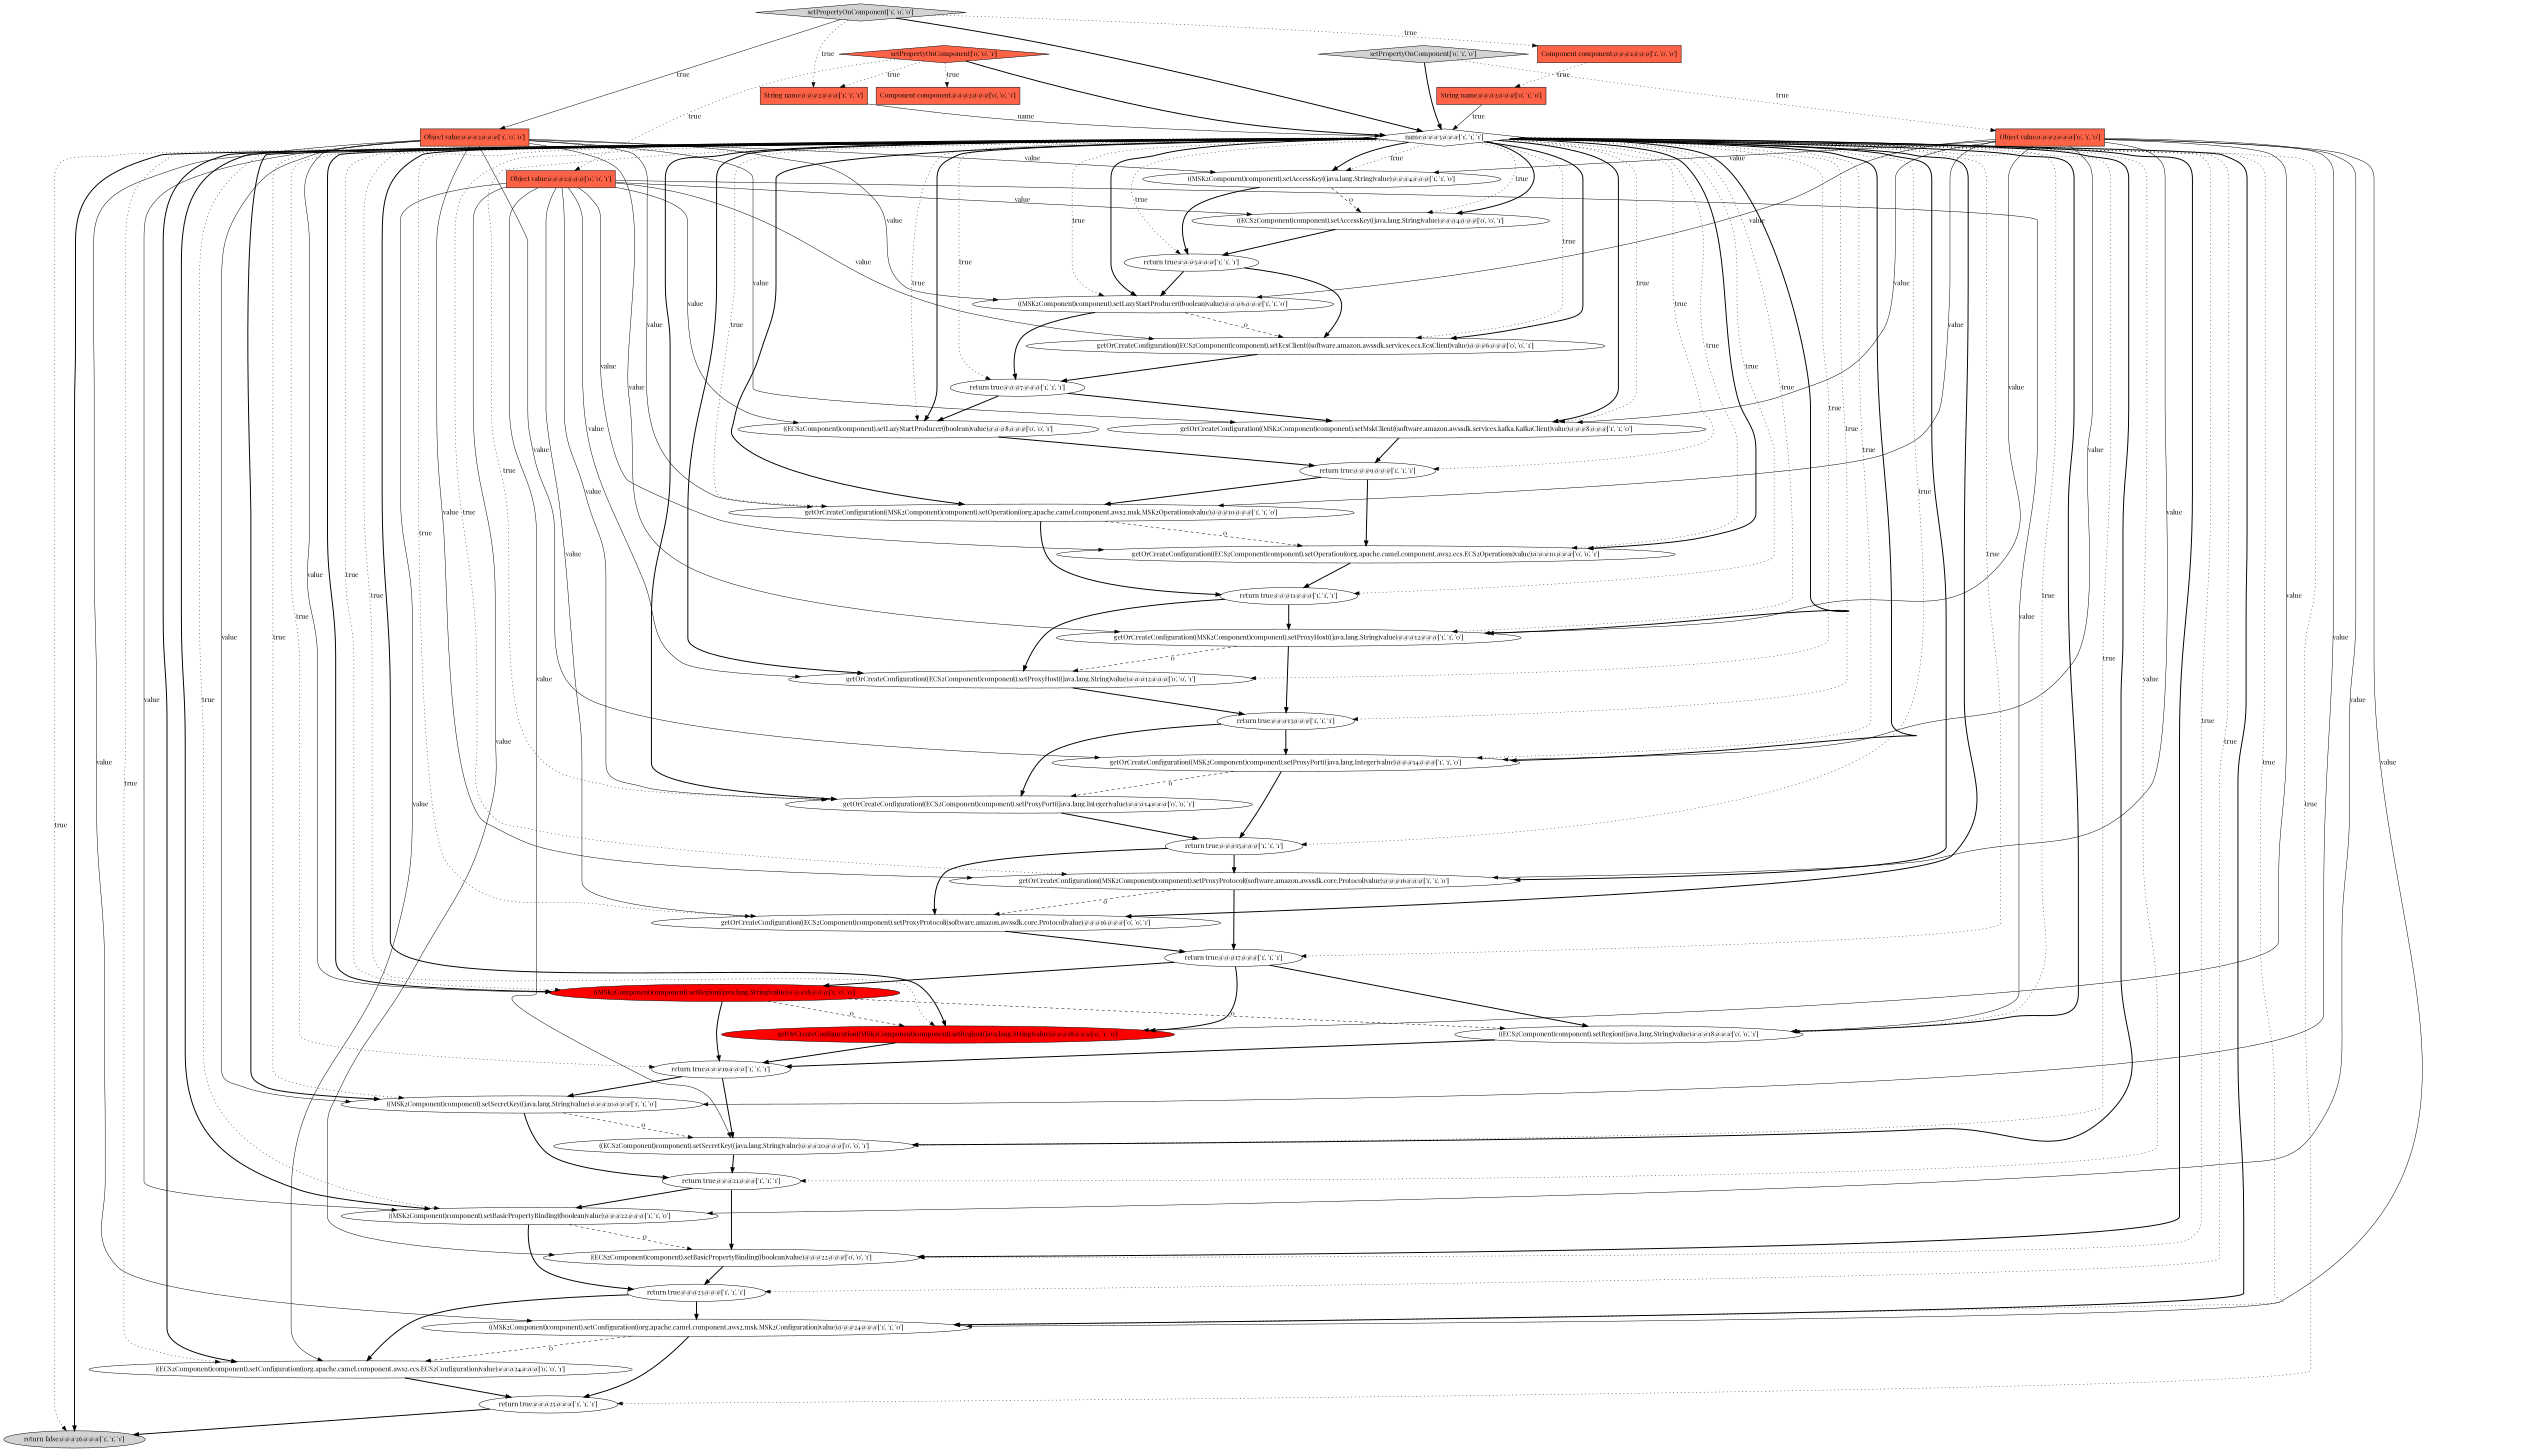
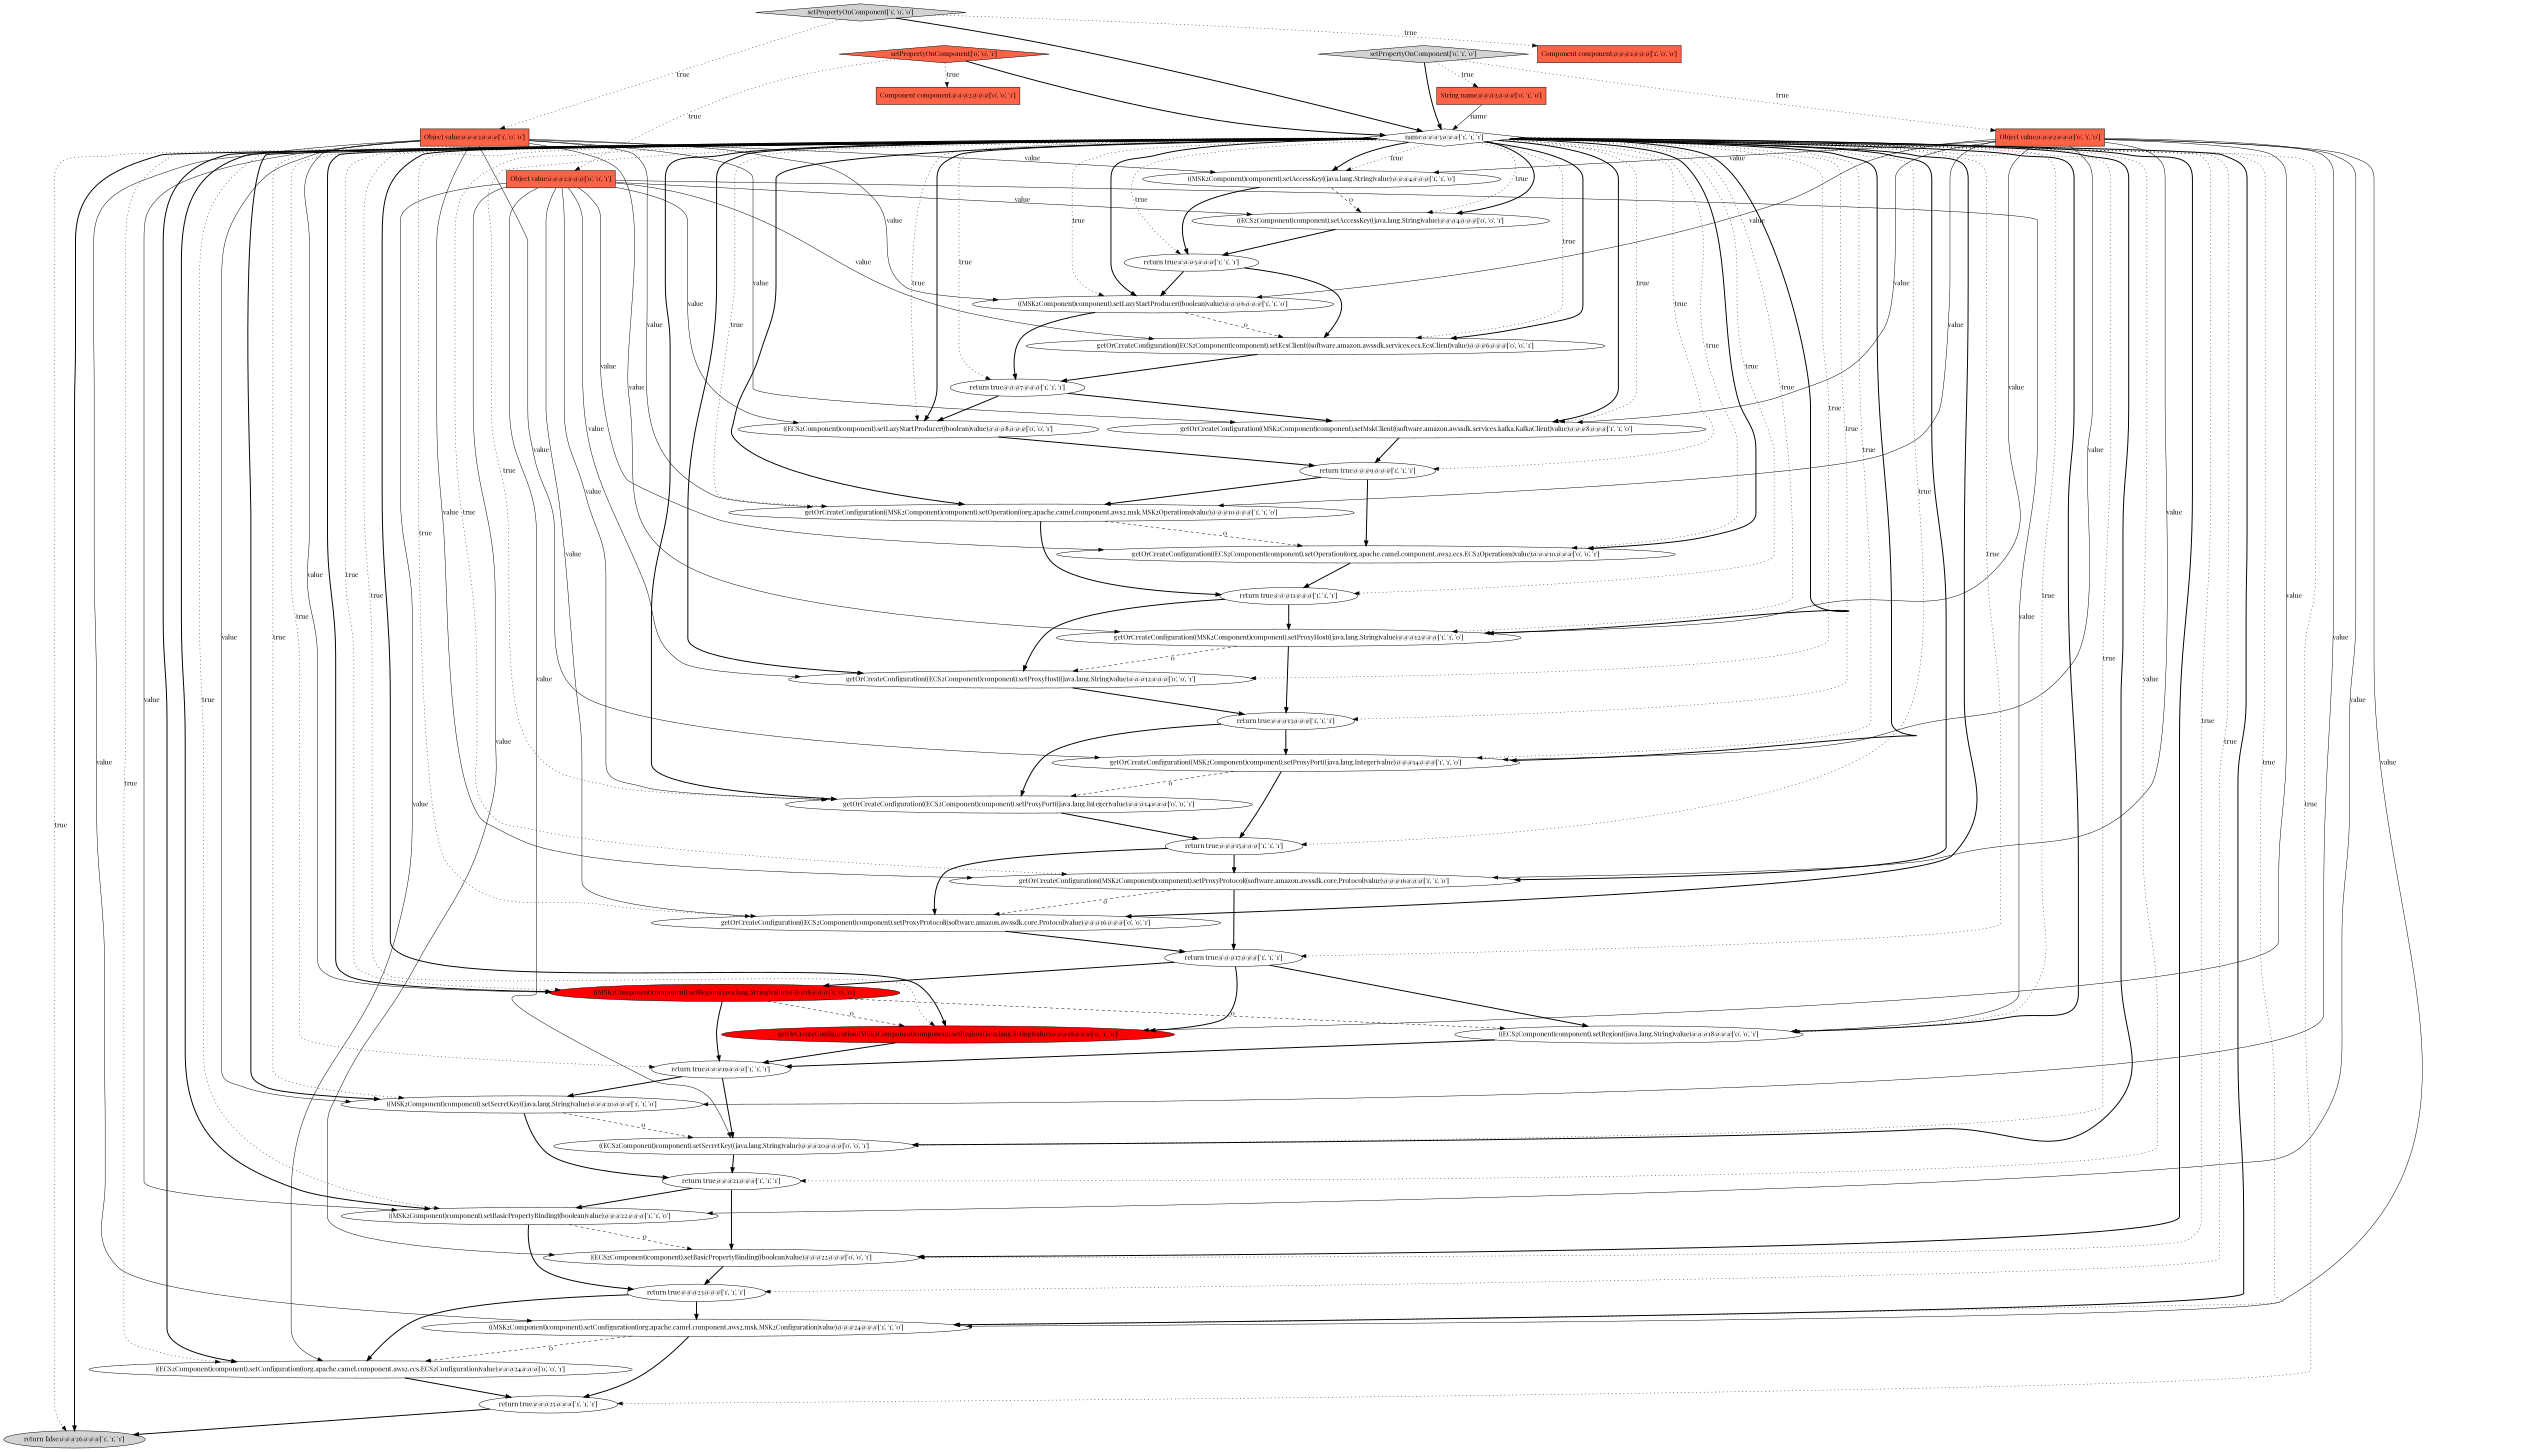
  digraph {
    fontname="Playfair Display"
    node [fillcolor=white fontname="Playfair Display" shape=ellipse style=filled]
    edge [fontname="Playfair Display" style=bold]
    n1 [fillcolor=lightgray label="setPropertyOnComponent['0', '1', '0']" shape=diamond]
    n2 [fillcolor=tomato label="Object value@@@2@@@['0', '1', '0']" shape=box]
    n3 [fillcolor=tomato label="String name@@@2@@@['0', '1', '0']" shape=box]
    n4 [label="name@@@3@@@['1', '1', '1']" shape=diamond]
    n5 [label="getOrCreateConfiguration((MSK2Component)component).setProxyProtocol((software.amazon.awssdk.core.Protocol)value)@@@16@@@['1', '1', '0']"]
    n6 [label="((MSK2Component)component).setLazyStartProducer((boolean)value)@@@6@@@['1', '1', '0']"]
    n7 [label="((MSK2Component)component).setBasicPropertyBinding((boolean)value)@@@22@@@['1', '1', '0']"]
    n8 [label="getOrCreateConfiguration((MSK2Component)component).setProxyHost((java.lang.String)value)@@@12@@@['1', '1', '0']"]
    n9 [label="getOrCreateConfiguration((MSK2Component)component).setOperation((org.apache.camel.component.aws2.msk.MSK2Operations)value)@@@10@@@['1', '1', '0']"]
    n10 [label="getOrCreateConfiguration((MSK2Component)component).setMskClient((software.amazon.awssdk.services.kafka.KafkaClient)value)@@@8@@@['1', '1', '0']"]
    n11 [fillcolor=red label="getOrCreateConfiguration((MSK2Component)component).setRegion((java.lang.String)value)@@@18@@@['0', '1', '0']"]
    n12 [label="getOrCreateConfiguration((MSK2Component)component).setProxyPort((java.lang.Integer)value)@@@14@@@['1', '1', '0']"]
    n13 [label="((MSK2Component)component).setAccessKey((java.lang.String)value)@@@4@@@['1', '1', '0']"]
    n14 [label="((MSK2Component)component).setConfiguration((org.apache.camel.component.aws2.msk.MSK2Configuration)value)@@@24@@@['1', '1', '0']"]
    n15 [label="((MSK2Component)component).setSecretKey((java.lang.String)value)@@@20@@@['1', '1', '0']"]
-   n16 [fillcolor=tomato label="String name@@@2@@@['1', '1', '1']" shape=box]
    n17 [label="return true@@@25@@@['1', '1', '1']"]
    n18 [fillcolor=lightgray label="return false@@@26@@@['1', '1', '1']"]
    n19 [label="return true@@@15@@@['1', '1', '1']"]
    n20 [label="getOrCreateConfiguration((ECS2Component)component).setProxyProtocol((software.amazon.awssdk.core.Protocol)value)@@@16@@@['0', '0', '1']"]
    n21 [label="return true@@@7@@@['1', '1', '1']"]
    n22 [label="getOrCreateConfiguration((ECS2Component)component).setEcsClient((software.amazon.awssdk.services.ecs.EcsClient)value)@@@6@@@['0', '0', '1']"]
    n23 [label="return true@@@21@@@['1', '1', '1']"]
    n24 [label="((ECS2Component)component).setBasicPropertyBinding((boolean)value)@@@22@@@['0', '0', '1']"]
    n25 [label="return true@@@23@@@['1', '1', '1']"]
    n26 [label="return true@@@9@@@['1', '1', '1']"]
    n27 [label="getOrCreateConfiguration((ECS2Component)component).setOperation((org.apache.camel.component.aws2.ecs.ECS2Operations)value)@@@10@@@['0', '0', '1']"]
    n28 [label="return true@@@11@@@['1', '1', '1']"]
    n29 [label="getOrCreateConfiguration((ECS2Component)component).setProxyHost((java.lang.String)value)@@@12@@@['0', '0', '1']"]
    n30 [label="((ECS2Component)component).setRegion((java.lang.String)value)@@@18@@@['0', '0', '1']"]
    n31 [label="((ECS2Component)component).setSecretKey((java.lang.String)value)@@@20@@@['0', '0', '1']"]
    n32 [label="((ECS2Component)component).setAccessKey((java.lang.String)value)@@@4@@@['0', '0', '1']"]
    n33 [label="((ECS2Component)component).setLazyStartProducer((boolean)value)@@@8@@@['0', '0', '1']"]
    n34 [label="((ECS2Component)component).setConfiguration((org.apache.camel.component.aws2.ecs.ECS2Configuration)value)@@@24@@@['0', '0', '1']"]
    n35 [label="getOrCreateConfiguration((ECS2Component)component).setProxyPort((java.lang.Integer)value)@@@14@@@['0', '0', '1']"]
    n36 [label="return true@@@13@@@['1', '1', '1']"]
    n37 [label="return true@@@19@@@['1', '1', '1']"]
    n38 [label="return true@@@5@@@['1', '1', '1']"]
    n39 [label="return true@@@17@@@['1', '1', '1']"]
    n40 [fillcolor=red label="((MSK2Component)component).setRegion((java.lang.String)value)@@@18@@@['1', '0', '0']"]
    n41 [fillcolor=tomato label="Object value@@@2@@@['0', '0', '1']" shape=box]
    n42 [fillcolor=tomato label="setPropertyOnComponent['0', '0', '1']" shape=diamond]
    n43 [fillcolor=tomato label="Component component@@@2@@@['0', '0', '1']" shape=box]
    n44 [fillcolor=tomato label="Component component@@@2@@@['1', '0', '0']" shape=box]
    n45 [fillcolor=lightgray label="setPropertyOnComponent['1', '0', '0']" shape=diamond]
    n46 [fillcolor=tomato label="Object value@@@2@@@['1', '0', '0']" shape=box]
    n1 -> n2 [label=true style=dotted]
-   n44 -> n3 [label=true style=dotted]
+   n1 -> n3 [label=true style=dotted]
    n1 -> n4
    n2 -> n5 [label=value style=solid]
    n2 -> n6 [label=value style=solid]
    n2 -> n7 [label=value style=solid]
    n2 -> n8 [label=value style=solid]
    n2 -> n9 [label=value style=solid]
    n2 -> n10 [label=value style=solid]
    n2 -> n11 [label=value style=solid]
    n2 -> n12 [label=value style=solid]
    n2 -> n13 [label=value style=solid]
    n2 -> n14 [label=value style=solid]
    n2 -> n15 [label=value style=solid]
-   n3 -> n4 [label=true style=solid]
+   n3 -> n4 [label=name style=solid]
    n4 -> n5 [label=true style=dotted]
    n4 -> n5
    n4 -> n6 [label=true style=dotted]
    n4 -> n6
    n4 -> n7 [label=true style=dotted]
    n4 -> n7
    n4 -> n8 [label=true style=dotted]
    n4 -> n8
    n4 -> n9 [label=true style=dotted]
    n4 -> n9
    n4 -> n10
    n4 -> n10 [label=true style=dotted]
    n4 -> n11 [label=true style=dotted]
    n4 -> n11
    n4 -> n12 [label=true style=dotted]
    n4 -> n12
    n4 -> n13
    n4 -> n13 [label=true style=dotted]
    n4 -> n14
    n4 -> n14 [label=true style=dotted]
    n4 -> n15
    n4 -> n15 [label=true style=dotted]
    n4 -> n17 [label=true style=dotted]
    n4 -> n18 [label=true style=dotted]
    n4 -> n18
    n4 -> n19 [label=true style=dotted]
    n4 -> n20
    n4 -> n20 [label=true style=dotted]
    n4 -> n21 [label=true style=dotted]
    n4 -> n22 [label=true style=dotted]
    n4 -> n22
    n4 -> n23 [label=value style=dotted]
    n4 -> n24 [label=true style=dotted]
    n4 -> n24
    n4 -> n25 [label=true style=dotted]
    n4 -> n26 [label=true style=dotted]
    n4 -> n27 [label=true style=dotted]
    n4 -> n27
    n4 -> n28 [label=true style=dotted]
    n4 -> n29
    n4 -> n29 [label=true style=dotted]
    n4 -> n30 [label=true style=dotted]
    n4 -> n30
    n4 -> n31 [label=true style=dotted]
    n4 -> n31
    n4 -> n32 [label=true style=dotted]
    n4 -> n32
    n4 -> n33
    n4 -> n33 [label=true style=dotted]
    n4 -> n34 [label=true style=dotted]
    n4 -> n34
    n4 -> n35
    n4 -> n35 [label=true style=dotted]
    n4 -> n36 [label=true style=dotted]
    n4 -> n37 [label=true style=dotted]
    n4 -> n38 [label=true style=dotted]
    n4 -> n39 [label=true style=dotted]
    n4 -> n40
    n4 -> n40 [label=true style=dotted]
    n5 -> n20 [label=0 style=dashed]
    n5 -> n39
    n6 -> n21
    n6 -> n22 [label=0 style=dashed]
    n7 -> n24 [label=0 style=dashed]
    n7 -> n25
    n8 -> n29 [label=0 style=dashed]
    n8 -> n36
    n9 -> n27 [label=0 style=dashed]
    n9 -> n28
    n10 -> n26
    n11 -> n37
    n12 -> n19
    n12 -> n35 [label=0 style=dashed]
    n13 -> n32 [label=0 style=dashed]
    n13 -> n38
    n14 -> n17
    n14 -> n34 [label=0 style=dashed]
    n15 -> n23
    n15 -> n31 [label=0 style=dashed]
-   n16 -> n4 [label=name style=solid]
    n17 -> n18
    n19 -> n5
    n19 -> n20
    n20 -> n39
    n21 -> n10
    n21 -> n33
    n22 -> n21
    n23 -> n7
    n23 -> n24
    n24 -> n25
    n25 -> n14
    n25 -> n34
    n26 -> n9
    n26 -> n27
    n27 -> n28
    n28 -> n8
    n28 -> n29
    n29 -> n36
    n30 -> n37
    n31 -> n23
    n32 -> n38
    n33 -> n26
    n34 -> n17
    n35 -> n19
    n36 -> n12
    n36 -> n35
    n37 -> n15
    n37 -> n31
    n38 -> n6
    n38 -> n22
    n39 -> n11
    n39 -> n30
    n39 -> n40
    n40 -> n11 [label=0 style=dashed]
    n40 -> n30 [label=0 style=dashed]
    n40 -> n37
    n41 -> n20 [label=value style=solid]
    n41 -> n22 [label=value style=solid]
    n41 -> n24 [label=value style=solid]
    n41 -> n27 [label=value style=solid]
    n41 -> n29 [label=value style=solid]
    n41 -> n30 [label=value style=solid]
    n41 -> n31 [label=value style=solid]
    n41 -> n32 [label=value style=solid]
    n41 -> n33 [label=value style=solid]
    n41 -> n34 [label=value style=solid]
    n41 -> n35 [label=value style=solid]
    n42 -> n4
-   n42 -> n16 [label=true style=dotted]
    n42 -> n41 [label=true style=dotted]
    n42 -> n43 [label=true style=dotted]
    n45 -> n4
-   n45 -> n16 [label=true style=dotted]
    n45 -> n44 [label=true style=dotted]
-   n45 -> n46 [label=true style=solid]
+   n45 -> n46 [label=true style=dotted]
    n46 -> n5 [label=value style=solid]
    n46 -> n6 [label=value style=solid]
    n46 -> n7 [label=value style=solid]
    n46 -> n8 [label=value style=solid]
    n46 -> n9 [label=value style=solid]
    n46 -> n10 [label=value style=solid]
    n46 -> n12 [label=value style=solid]
    n46 -> n13 [label=value style=solid]
    n46 -> n14 [label=value style=solid]
    n46 -> n15 [label=value style=solid]
    n46 -> n40 [label=value style=solid]
  }
